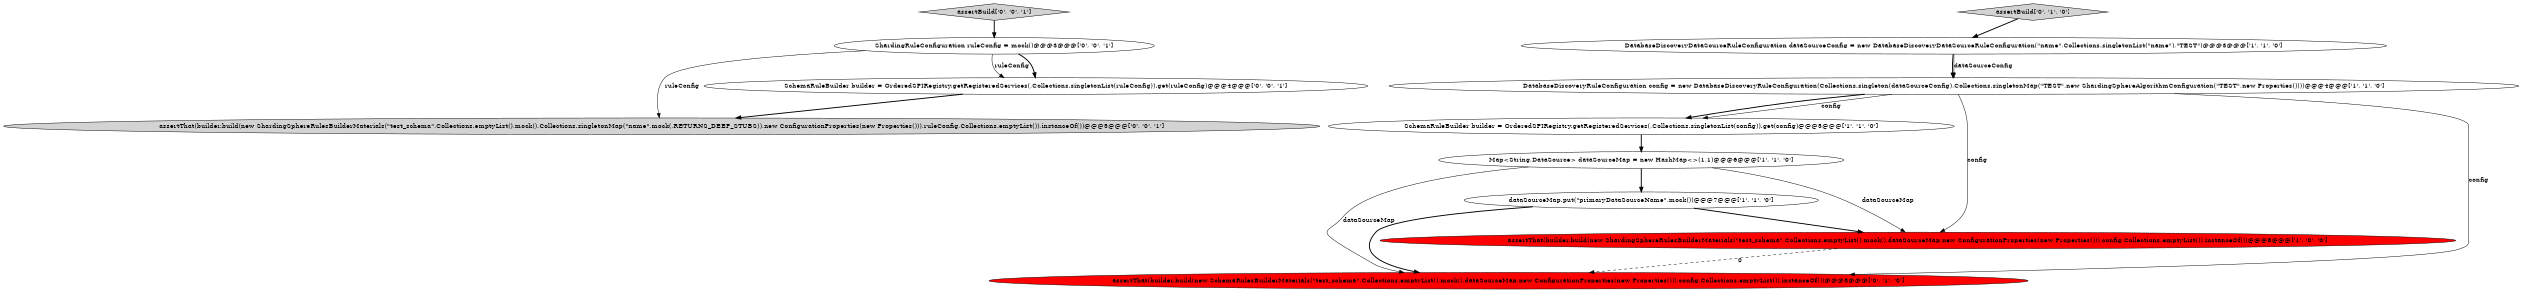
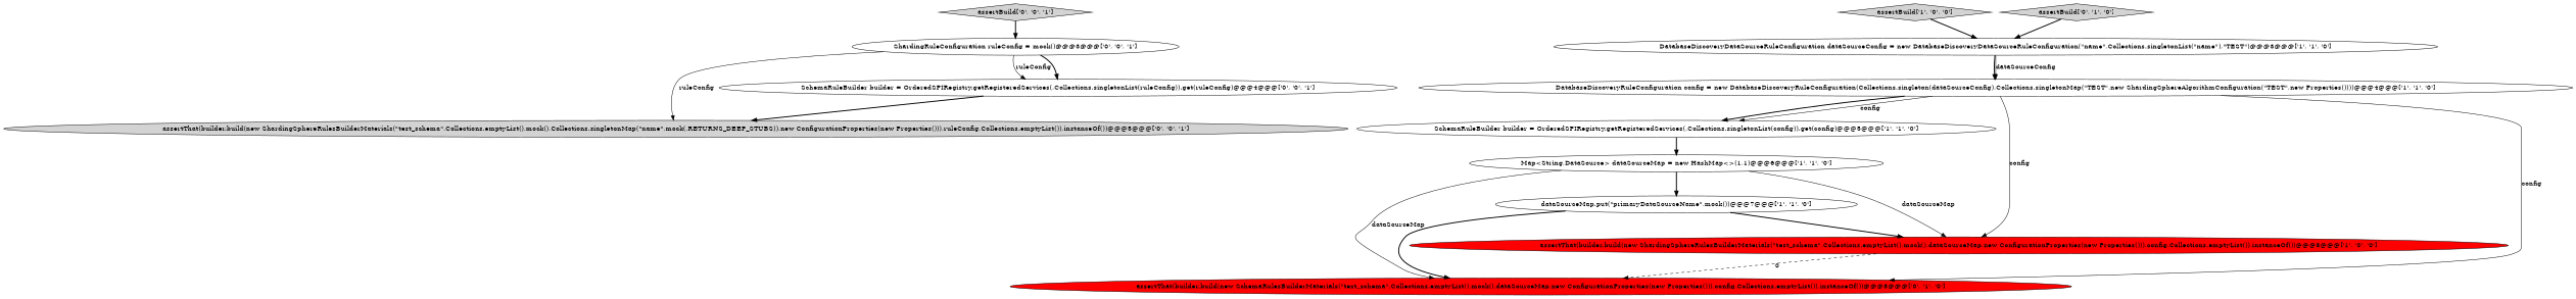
  digraph {
    node [fillcolor=white shape=ellipse style=filled]
    edge [style=bold]
    n1 [fillcolor=lightgray label="assertThat(builder.build(new ShardingSphereRulesBuilderMaterials(\"test_schema\",Collections.emptyList(),mock(),Collections.singletonMap(\"name\",mock(,RETURNS_DEEP_STUBS)),new ConfigurationProperties(new Properties())),ruleConfig,Collections.emptyList()),instanceOf())@@@5@@@['0', '0', '1']"]
+   n2 [fillcolor=lightgray label="assertBuild['1', '0', '0']" shape=diamond]
    n3 [label="DatabaseDiscoveryDataSourceRuleConfiguration dataSourceConfig = new DatabaseDiscoveryDataSourceRuleConfiguration(\"name\",Collections.singletonList(\"name\"),\"TEST\")@@@3@@@['1', '1', '0']"]
    n4 [fillcolor=lightgray label="assertBuild['0', '0', '1']" shape=diamond]
    n5 [label="ShardingRuleConfiguration ruleConfig = mock()@@@3@@@['0', '0', '1']"]
    n6 [fillcolor=red label="assertThat(builder.build(new ShardingSphereRulesBuilderMaterials(\"test_schema\",Collections.emptyList(),mock(),dataSourceMap,new ConfigurationProperties(new Properties())),config,Collections.emptyList()),instanceOf())@@@8@@@['1', '0', '0']"]
    n7 [fillcolor=red label="assertThat(builder.build(new SchemaRulesBuilderMaterials(\"test_schema\",Collections.emptyList(),mock(),dataSourceMap,new ConfigurationProperties(new Properties())),config,Collections.emptyList()),instanceOf())@@@8@@@['0', '1', '0']"]
    n8 [fillcolor=lightgray label="assertBuild['0', '1', '0']" shape=diamond]
    n9 [label="SchemaRuleBuilder builder = OrderedSPIRegistry.getRegisteredServices(,Collections.singletonList(ruleConfig)).get(ruleConfig)@@@4@@@['0', '0', '1']"]
    n10 [label="Map<String,DataSource> dataSourceMap = new HashMap<>(1,1)@@@6@@@['1', '1', '0']"]
    n11 [label="dataSourceMap.put(\"primaryDataSourceName\",mock())@@@7@@@['1', '1', '0']"]
    n12 [label="SchemaRuleBuilder builder = OrderedSPIRegistry.getRegisteredServices(,Collections.singletonList(config)).get(config)@@@5@@@['1', '1', '0']"]
    n13 [label="DatabaseDiscoveryRuleConfiguration config = new DatabaseDiscoveryRuleConfiguration(Collections.singleton(dataSourceConfig),Collections.singletonMap(\"TEST\",new ShardingSphereAlgorithmConfiguration(\"TEST\",new Properties())))@@@4@@@['1', '1', '0']"]
+   n2 -> n3
    n3 -> n13
    n3 -> n13 [label=dataSourceConfig style=solid]
    n4 -> n5
    n5 -> n1 [label=ruleConfig style=solid]
    n5 -> n9 [label=ruleConfig style=solid]
    n5 -> n9
    n6 -> n7 [label=0 style=dashed]
    n8 -> n3
    n9 -> n1
    n10 -> n6 [label=dataSourceMap style=solid]
    n10 -> n7 [label=dataSourceMap style=solid]
    n10 -> n11
    n11 -> n6
    n11 -> n7
    n12 -> n10
    n13 -> n6 [label=config style=solid]
    n13 -> n7 [label=config style=solid]
    n13 -> n12
    n13 -> n12 [label=config style=solid]
  }
